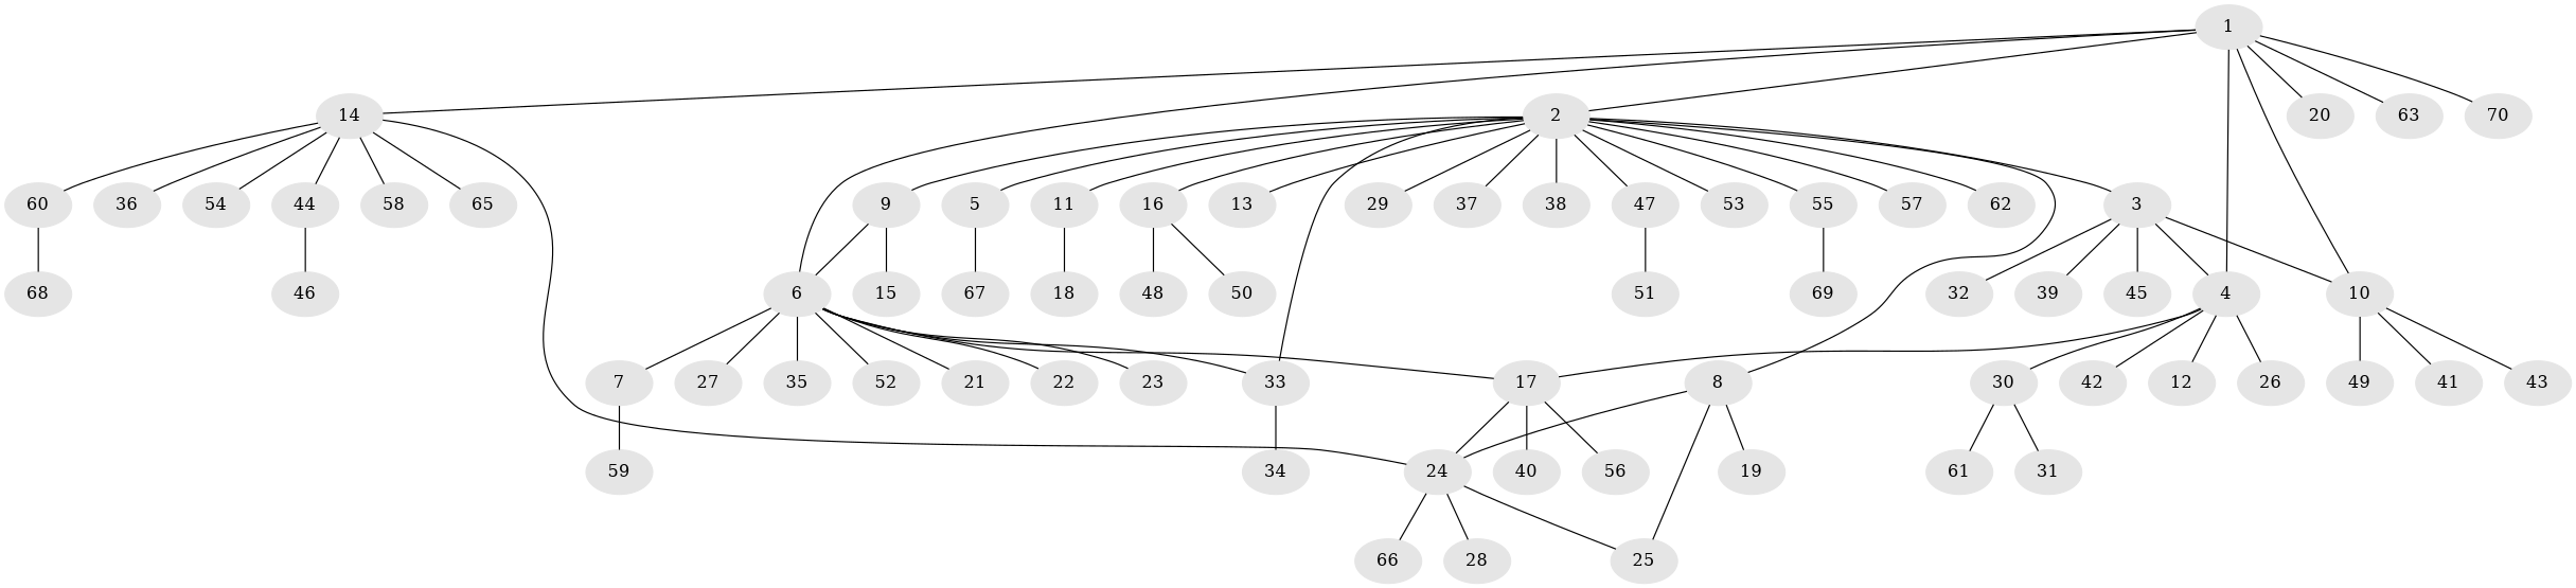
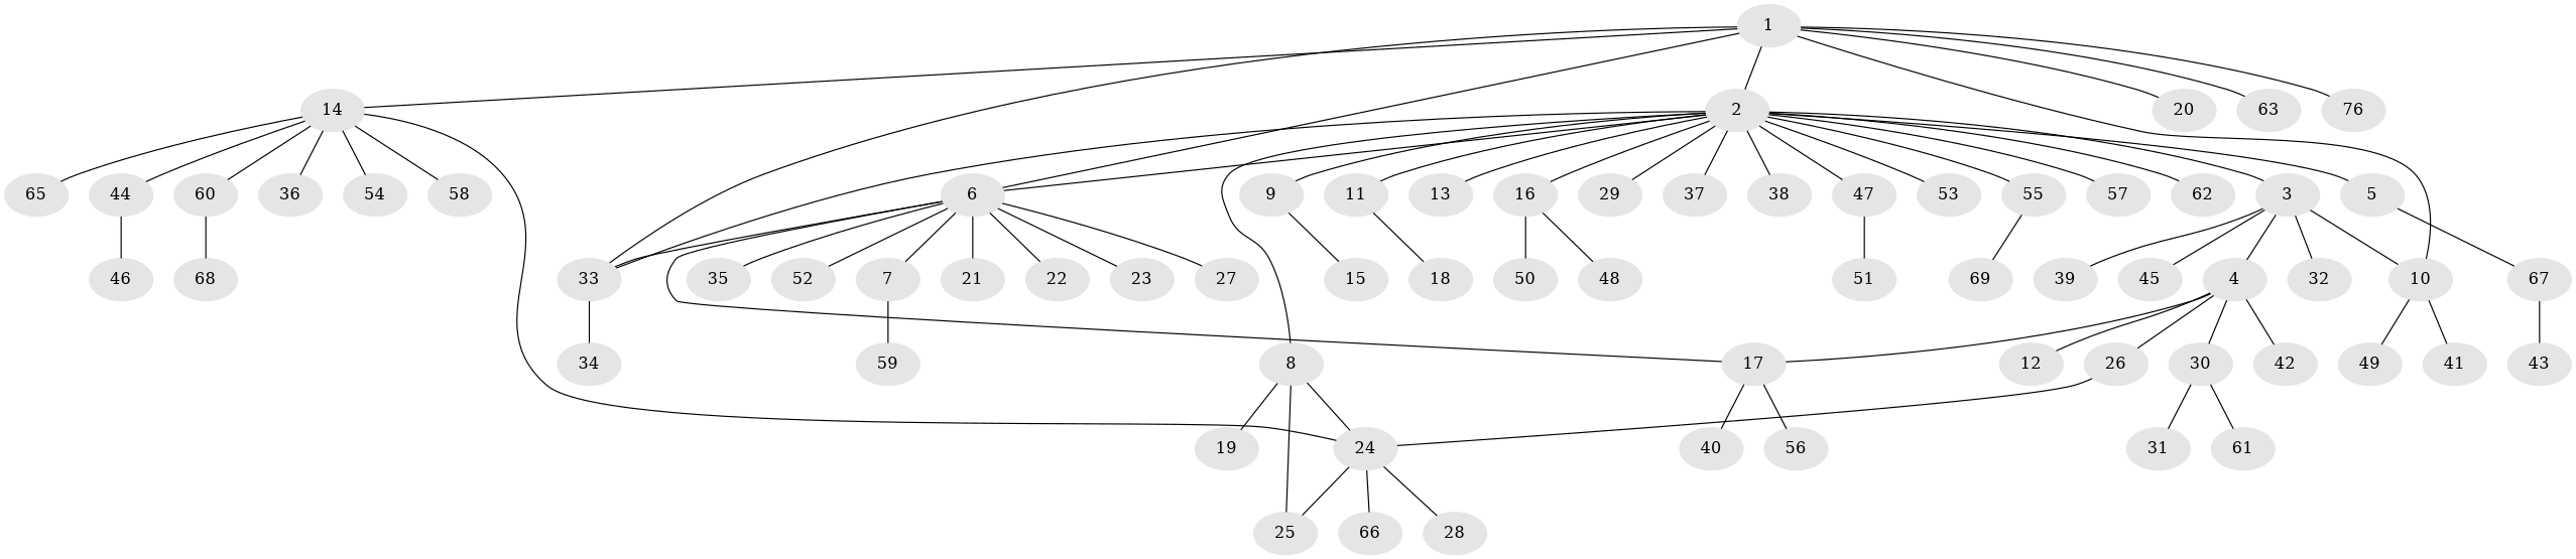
  graph {
    node [color=gray90 style=filled]
    1
    2
    4
    6
    10
    14
    20
    63
-   70
+   70 [label=76]
    3
    5
    8
    9
    11
    13
    16
    29
    33
    37
    38
    47
    53
    55
    57
    62
    12
    17
    26
    30
    42
    7
    21
    22
    23
    27
    35
    52
    41
    43
    49
    24
    36
    44
    54
    58
    60
    65
    32
    39
    45
    67
    19
    25
    15
    18
    48
    50
    34
    51
    69
    40
    56
    31
    61
    59
    28
    66
    46
    68
    1 -- 2
-   1 -- 4
+   1 -- 33
    1 -- 6
    1 -- 10
    1 -- 14
    1 -- 20
    1 -- 63
    1 -- 70
-   9 -- 6
+   2 -- 6
    2 -- 3
    2 -- 5
    2 -- 8
    2 -- 9
    2 -- 11
    2 -- 13
    2 -- 16
    2 -- 29
    2 -- 33
    2 -- 37
    2 -- 38
    2 -- 47
    2 -- 53
    2 -- 55
    2 -- 57
    2 -- 62
    4 -- 12
    4 -- 17
    4 -- 26
    4 -- 30
    4 -- 42
    6 -- 33
    6 -- 17
    6 -- 7
    6 -- 21
    6 -- 22
    6 -- 23
    6 -- 27
    6 -- 35
    6 -- 52
    10 -- 41
-   10 -- 43
+   67 -- 43
    10 -- 49
    14 -- 24
    14 -- 36
    14 -- 44
    14 -- 54
    14 -- 58
    14 -- 60
    14 -- 65
    3 -- 4
    3 -- 10
    3 -- 32
    3 -- 39
    3 -- 45
    5 -- 67
    8 -- 24
    8 -- 19
    8 -- 25
    9 -- 15
    11 -- 18
    16 -- 48
    16 -- 50
    33 -- 34
    47 -- 51
    55 -- 69
-   17 -- 24
+   26 -- 24
    17 -- 40
    17 -- 56
    30 -- 31
    30 -- 61
    7 -- 59
    24 -- 25
    24 -- 28
    24 -- 66
    44 -- 46
    60 -- 68
  }
